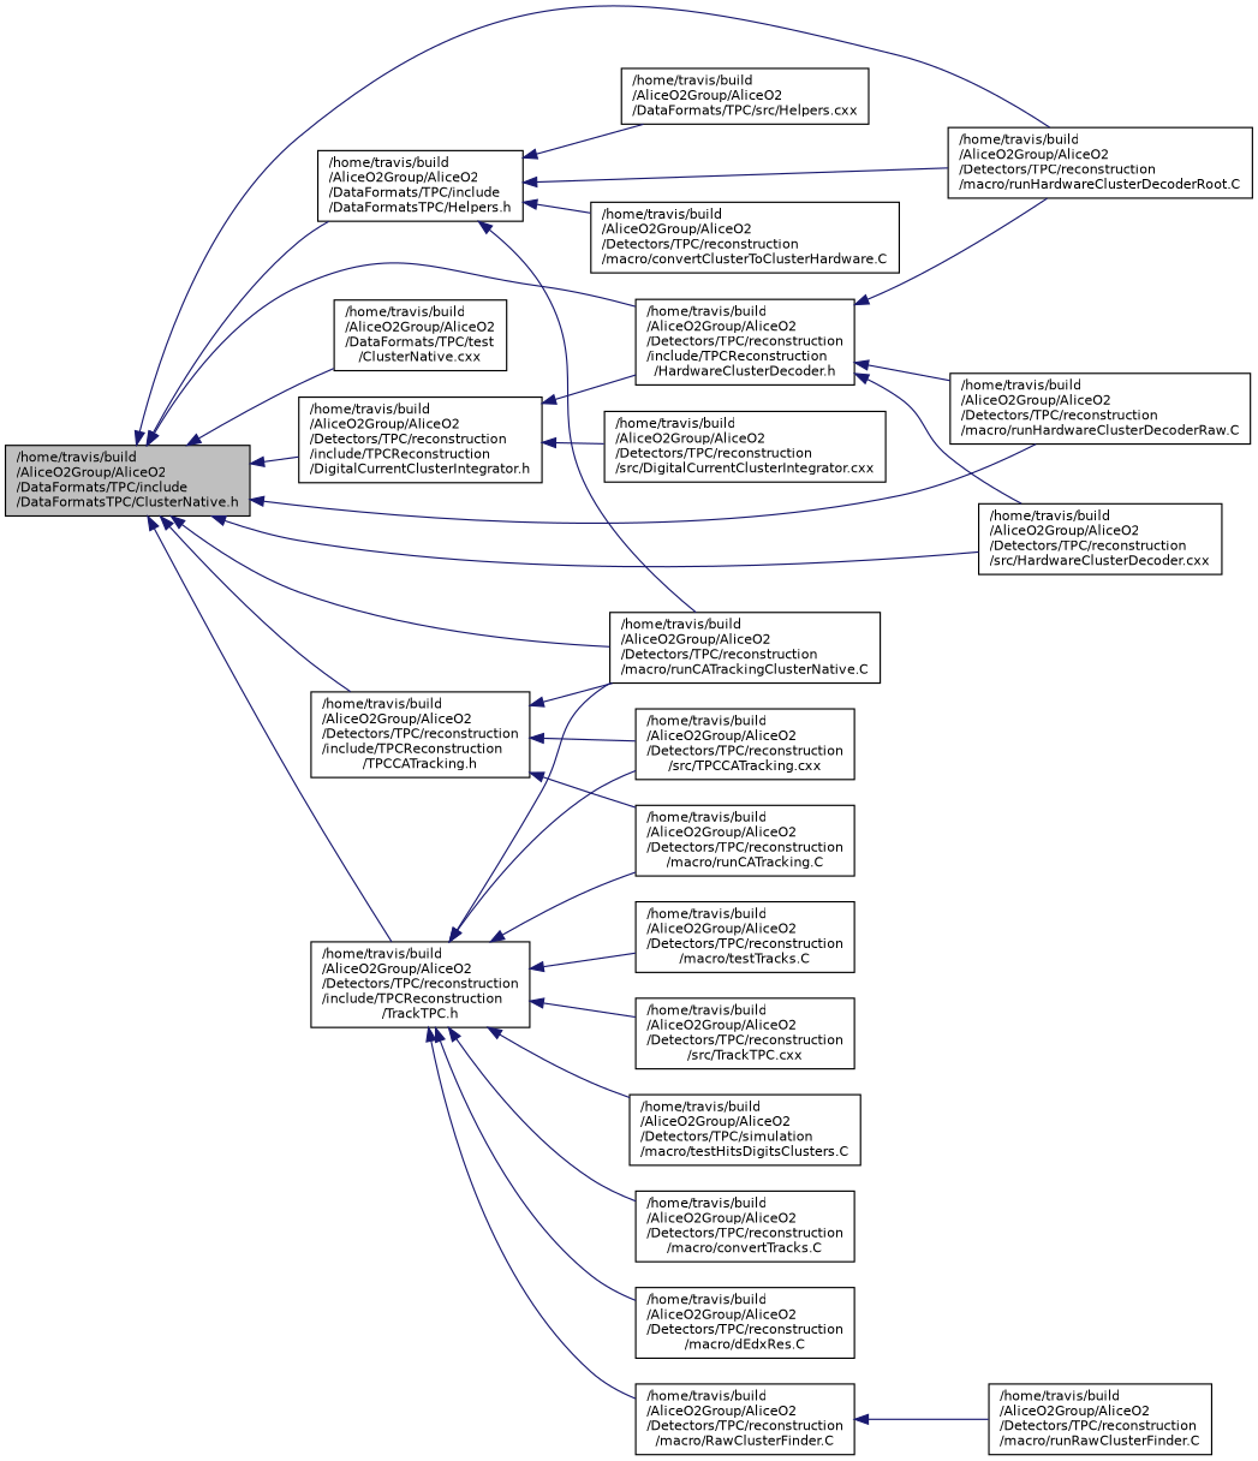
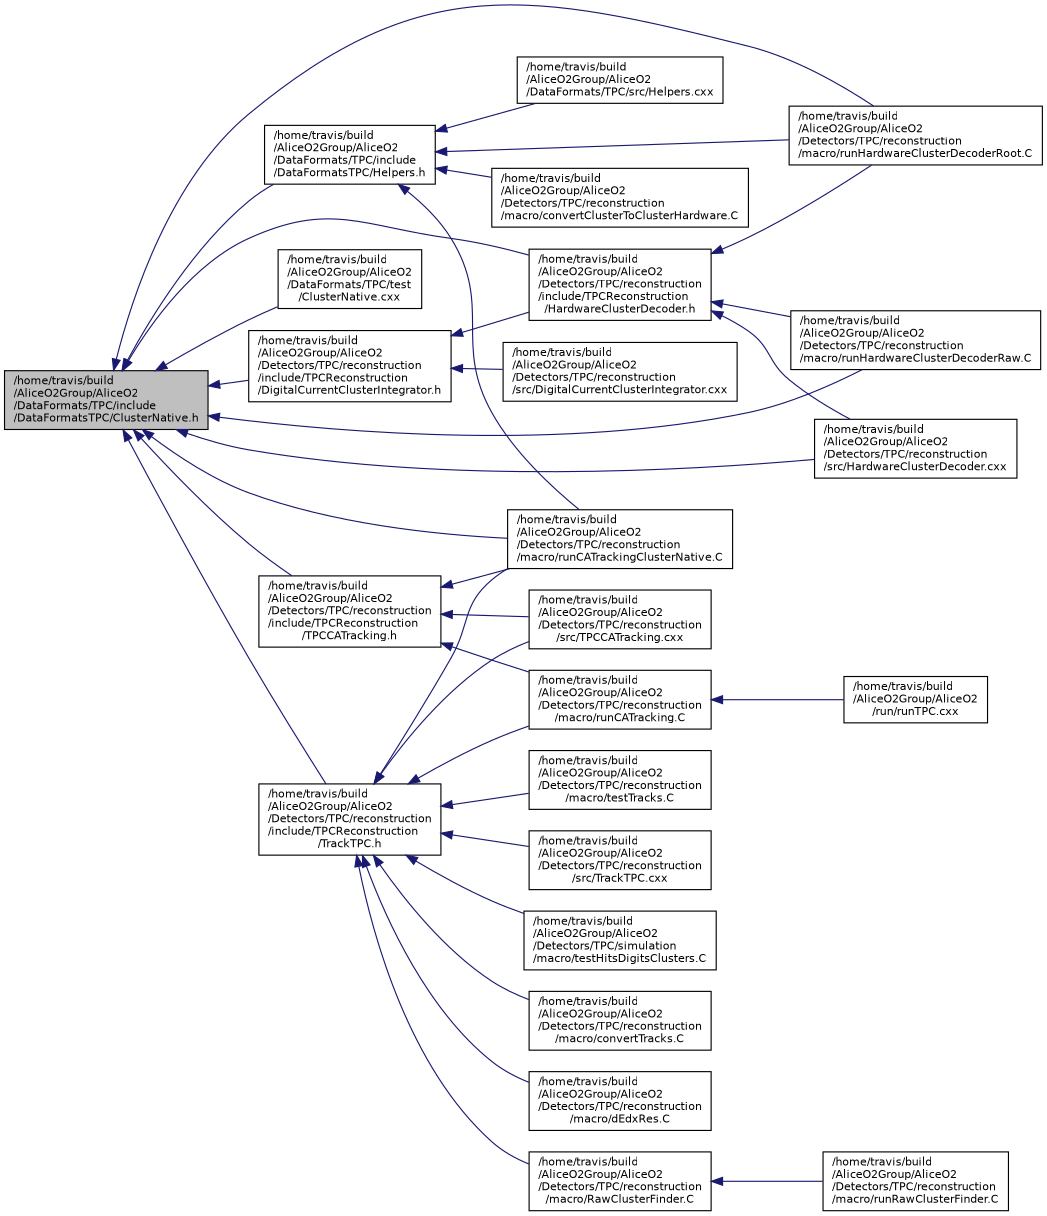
  digraph {
    rankdir=LR
    node [color=black fontname=Helvetica fontsize=10 shape=record]
    edge [color=midnightblue dir=back fontname=Helvetica fontsize=10 labelfontname=Helvetica labelfontsize=10 style=solid]
    n1 [fillcolor=grey75 fontcolor=black height=0.2 label="/home/travis/build\l/AliceO2Group/AliceO2\l/DataFormats/TPC/include\l/DataFormatsTPC/ClusterNative.h" style=filled width=0.4]
    n2 [height=0.2 label="/home/travis/build\l/AliceO2Group/AliceO2\l/DataFormats/TPC/include\l/DataFormatsTPC/Helpers.h" width=0.4]
    n3 [height=0.2 label="/home/travis/build\l/AliceO2Group/AliceO2\l/Detectors/TPC/reconstruction\l/macro/runCATrackingClusterNative.C" width=0.4]
    n4 [height=0.2 label="/home/travis/build\l/AliceO2Group/AliceO2\l/Detectors/TPC/reconstruction\l/macro/runHardwareClusterDecoderRoot.C" width=0.4]
    n5 [height=0.2 label="/home/travis/build\l/AliceO2Group/AliceO2\l/DataFormats/TPC/test\l/ClusterNative.cxx" width=0.4]
    n6 [height=0.2 label="/home/travis/build\l/AliceO2Group/AliceO2\l/Detectors/TPC/reconstruction\l/include/TPCReconstruction\l/DigitalCurrentClusterIntegrator.h" width=0.4]
    n7 [height=0.2 label="/home/travis/build\l/AliceO2Group/AliceO2\l/Detectors/TPC/reconstruction\l/include/TPCReconstruction\l/HardwareClusterDecoder.h" width=0.4]
    n8 [height=0.2 label="/home/travis/build\l/AliceO2Group/AliceO2\l/Detectors/TPC/reconstruction\l/macro/runHardwareClusterDecoderRaw.C" width=0.4]
    n9 [height=0.2 label="/home/travis/build\l/AliceO2Group/AliceO2\l/Detectors/TPC/reconstruction\l/src/HardwareClusterDecoder.cxx" width=0.4]
    n10 [height=0.2 label="/home/travis/build\l/AliceO2Group/AliceO2\l/Detectors/TPC/reconstruction\l/include/TPCReconstruction\l/TPCCATracking.h" width=0.4]
    n11 [height=0.2 label="/home/travis/build\l/AliceO2Group/AliceO2\l/Detectors/TPC/reconstruction\l/include/TPCReconstruction\l/TrackTPC.h" width=0.4]
    n12 [height=0.2 label="/home/travis/build\l/AliceO2Group/AliceO2\l/DataFormats/TPC/src/Helpers.cxx" width=0.4]
    n13 [height=0.2 label="/home/travis/build\l/AliceO2Group/AliceO2\l/Detectors/TPC/reconstruction\l/macro/convertClusterToClusterHardware.C" width=0.4]
    n14 [height=0.2 label="/home/travis/build\l/AliceO2Group/AliceO2\l/Detectors/TPC/reconstruction\l/src/DigitalCurrentClusterIntegrator.cxx" width=0.4]
    n15 [height=0.2 label="/home/travis/build\l/AliceO2Group/AliceO2\l/Detectors/TPC/reconstruction\l/macro/runCATracking.C" width=0.4]
    n16 [height=0.2 label="/home/travis/build\l/AliceO2Group/AliceO2\l/Detectors/TPC/reconstruction\l/src/TPCCATracking.cxx" width=0.4]
+   n17 [height=0.2 label="/home/travis/build\l/AliceO2Group/AliceO2\l/run/runTPC.cxx" width=0.4]
    n18 [height=0.2 label="/home/travis/build\l/AliceO2Group/AliceO2\l/Detectors/TPC/reconstruction\l/macro/convertTracks.C" width=0.4]
    n19 [height=0.2 label="/home/travis/build\l/AliceO2Group/AliceO2\l/Detectors/TPC/reconstruction\l/macro/dEdxRes.C" width=0.4]
    n20 [height=0.2 label="/home/travis/build\l/AliceO2Group/AliceO2\l/Detectors/TPC/reconstruction\l/macro/RawClusterFinder.C" width=0.4]
    n21 [height=0.2 label="/home/travis/build\l/AliceO2Group/AliceO2\l/Detectors/TPC/reconstruction\l/macro/testTracks.C" width=0.4]
    n22 [height=0.2 label="/home/travis/build\l/AliceO2Group/AliceO2\l/Detectors/TPC/reconstruction\l/src/TrackTPC.cxx" width=0.4]
    n23 [height=0.2 label="/home/travis/build\l/AliceO2Group/AliceO2\l/Detectors/TPC/simulation\l/macro/testHitsDigitsClusters.C" width=0.4]
    n24 [height=0.2 label="/home/travis/build\l/AliceO2Group/AliceO2\l/Detectors/TPC/reconstruction\l/macro/runRawClusterFinder.C" width=0.4]
    n1 -> n2
    n1 -> n3
    n1 -> n4
    n1 -> n5
    n1 -> n6
    n1 -> n7
    n1 -> n8
    n1 -> n9
    n1 -> n10
    n1 -> n11
    n2 -> n3
    n2 -> n4
    n2 -> n12
    n2 -> n13
    n6 -> n7
    n6 -> n14
    n7 -> n4
    n7 -> n8
    n7 -> n9
    n10 -> n3
    n10 -> n15
    n10 -> n16
    n11 -> n3
    n11 -> n15
    n11 -> n16
    n11 -> n18
    n11 -> n19
    n11 -> n20
    n11 -> n21
    n11 -> n22
    n11 -> n23
+   n15 -> n17
    n20 -> n24
  }
